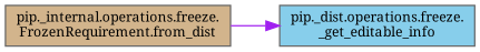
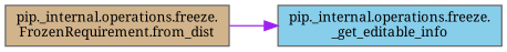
  digraph {
    rankdir=RL
    fontname="Noto Serif"
    node [fontname="Noto Serif" fontsize=10 shape=box style=filled]
-   n1 [color=gray40 fillcolor=skyblue fontcolor=black height=0.2 label="pip._dist.operations.freeze.\l_get_editable_info" width=0.4]
+   n1 [color=gray40 fillcolor=skyblue fontcolor=black height=0.2 label="pip._internal.operations.freeze.\l_get_editable_info" width=0.4]
    n2 [color=grey40 fillcolor=tan height=0.2 label="pip._internal.operations.freeze.\lFrozenRequirement.from_dist" width=0.4]
    n1 -> n2 [color=purple dir=back fontname="Noto Serif" fontsize=10 labelfontname=Helvetica labelfontsize=10 style=solid]
  }
